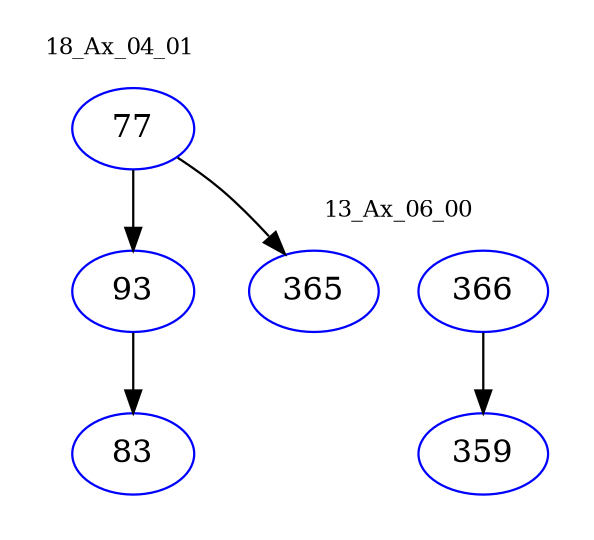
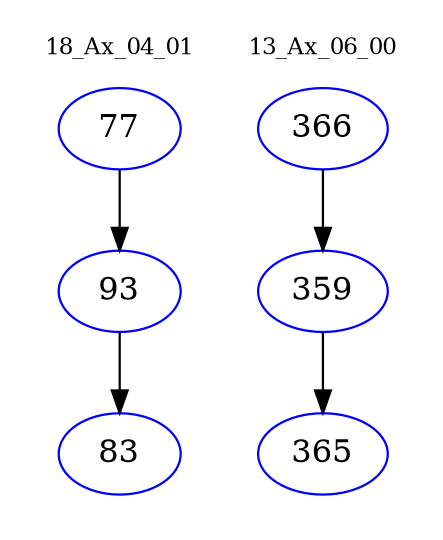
  digraph {
    node [color=blue]
    edge [color=black]
    n1 [label=77]
    n2 [label=93]
    n3 [label=83]
    n4 [label=366]
    n5 [label=359]
    n6 [label=365]
    subgraph cluster_1 {
      color=white
      fontsize=10
      label="18_Ax_04_01"
      n1
      n2
      n3
    }
    subgraph cluster_2 {
      color=white
      fontsize=10
      label="13_Ax_06_00"
      n4
      n5
      n6
    }
    n1 -> n2
    n2 -> n3
    n4 -> n5
-   n1 -> n6
+   n5 -> n6
  }
